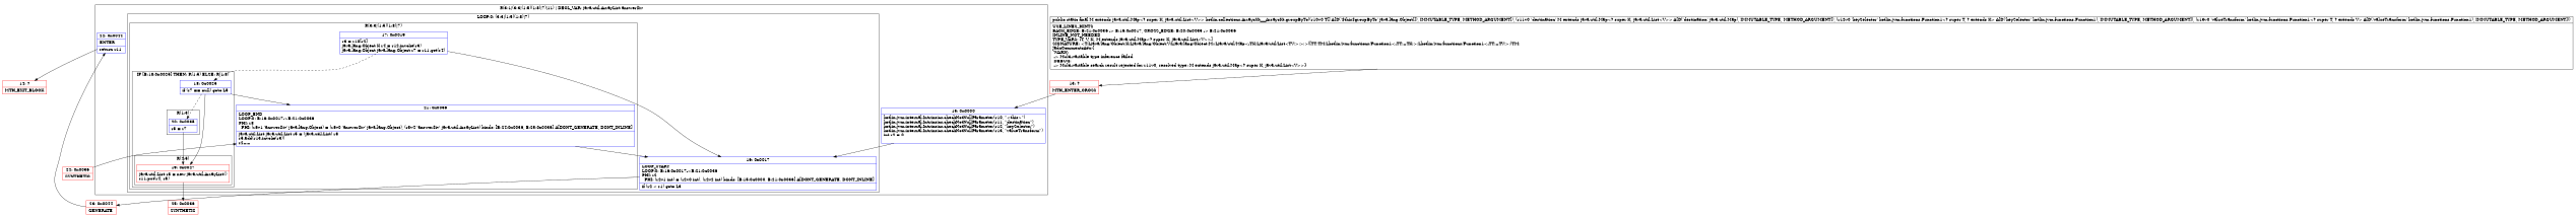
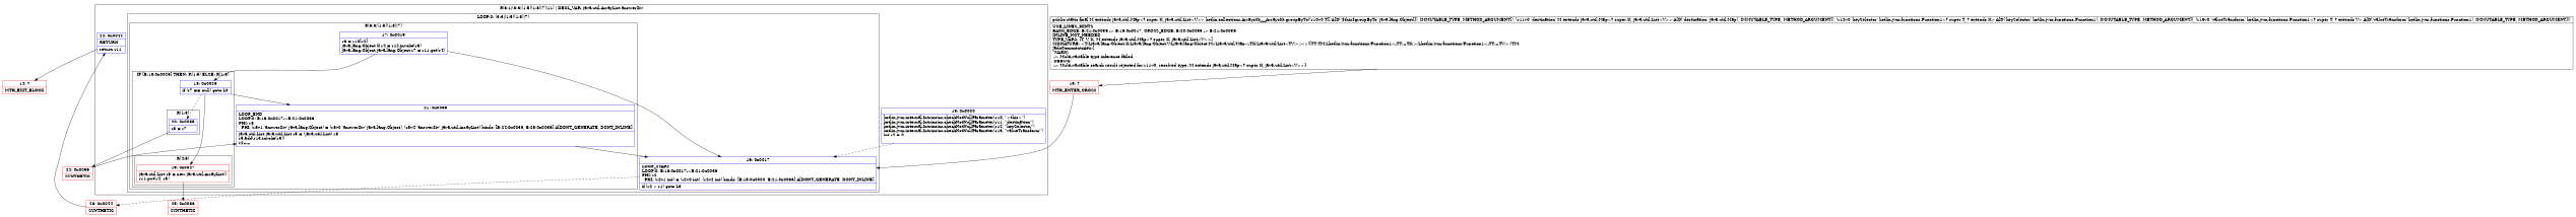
  digraph {
    node [color=blue shape=record]
    n1 [color=red label="{19\:\ 0x0027|java.util.List r8 = new java.util.ArrayList()\lr11.put(r4, r8)\l}"]
    n2 [label="{20\:\ 0x0035|r8 = r7\l}"]
-   n3 [label="{18\:\ 0x0025|if (r7 == null) goto L5\l}"]
+   n3 [label="{18\:\ 0x0025|if (r7 == null) goto L0\l}"]
    n4 [label="{17\:\ 0x0019|r3 = r10[r2]\ljava.lang.Object K r4 = r12.invoke(r3)\ljava.lang.Object java.lang.Object r7 = r11.get(r4)\l}"]
    n5 [label="{21\:\ 0x0036|LOOP_END\lLOOP:0: B:16:0x0017\-\>B:21:0x0036\lPHI: r8 \l  PHI: (r8v1 'answer$iv' java.lang.Object) = (r8v0 'answer$iv' java.lang.Object), (r8v4 'answer$iv' java.util.ArrayList) binds: [B:24:0x0036, B:25:0x0036] A[DONT_GENERATE, DONT_INLINE]\l|java.util.List java.util.List r5 = (java.util.List) r8\lr5.add(r13.invoke(r3))\lr2++\l}"]
    n6 [label="{16\:\ 0x0017|LOOP_START\lLOOP:0: B:16:0x0017\-\>B:21:0x0036\lPHI: r2 \l  PHI: (r2v1 int) = (r2v0 int), (r2v2 int) binds: [B:15:0x0000, B:21:0x0036] A[DONT_GENERATE, DONT_INLINE]\l|if (r2 \< r1) goto L3\l}"]
    n7 [label="{15\:\ 0x0000|kotlin.jvm.internal.Intrinsics.checkNotNullParameter(r10, \"\<this\>\")\lkotlin.jvm.internal.Intrinsics.checkNotNullParameter(r11, \"destination\")\lkotlin.jvm.internal.Intrinsics.checkNotNullParameter(r12, \"keySelector\")\lkotlin.jvm.internal.Intrinsics.checkNotNullParameter(r13, \"valueTransform\")\lint r2 = 0\l\l}"]
-   n8 [label="{22\:\ 0x0044|ENTER\l|return r11\l}"]
+   n8 [label="{22\:\ 0x0044|RETURN\l|return r11\l}"]
    n9 [color=red label="{25\:\ 0x0036|SYNTHETIC\l}"]
    n10 [color=red label="{24\:\ 0x0036|SYNTHETIC\l}"]
-   n11 [color=red label="{23\:\ 0x0044|GENERATE\l}"]
+   n11 [color=red label="{23\:\ 0x0044|SYNTHETIC\l}"]
    n12 [color=red label="{14\:\ ?|MTH_EXIT_BLOCK\l}"]
    n13 [color=red label="{13\:\ ?|MTH_ENTER_CROSS\l}"]
    n14 [label="{public static final M extends java.util.Map\<? super K, java.util.List\<V\>\> kotlin.collections.ArraysKt___ArraysKt.groupByTo((r10v0 T[] A[D('$this$groupByTo' java.lang.Object[]), IMMUTABLE_TYPE, METHOD_ARGUMENT]), (r11v0 'destination' M extends java.util.Map\<? super K, java.util.List\<V\>\> A[D('destination' java.util.Map), IMMUTABLE_TYPE, METHOD_ARGUMENT]), (r12v0 'keySelector' kotlin.jvm.functions.Function1\<? super T, ? extends K\> A[D('keySelector' kotlin.jvm.functions.Function1), IMMUTABLE_TYPE, METHOD_ARGUMENT]), (r13v0 'valueTransform' kotlin.jvm.functions.Function1\<? super T, ? extends V\> A[D('valueTransform' kotlin.jvm.functions.Function1), IMMUTABLE_TYPE, METHOD_ARGUMENT]))  | USE_LINES_HINTS\lBACK_EDGE: B:21:0x0036 \-\> B:16:0x0017, CROSS_EDGE: B:20:0x0035 \-\> B:21:0x0036\lINLINE_NOT_NEEDED\lTYPE_VARS: [T, V, K, M extends java.util.Map\<? super K, java.util.List\<V\>\>]\lSIGNATURE: \<T:Ljava\/lang\/Object;K:Ljava\/lang\/Object;V:Ljava\/lang\/Object;M::Ljava\/util\/Map\<\-TK;Ljava\/util\/List\<TV;\>;\>;\>([TT;TM;Lkotlin\/jvm\/functions\/Function1\<\-TT;+TK;\>;Lkotlin\/jvm\/functions\/Function1\<\-TT;+TV;\>;)TM;\lJadxCommentsAttr\{\l WARN: \l \-\> Multi\-variable type inference failed\l DEBUG: \l \-\> Multi\-variable search result rejected for r11v0, resolved type: M extends java.util.Map\<? super K, java.util.List\<V\>\>\}\l}" color=""]
    subgraph cluster_1 {
      label="R(3:1|(3:3|(1:5)(1:8)|7)|11) | DECL_VAR: java.util.ArrayList answer$iv\l"
      n7
      n8
      subgraph cluster_2 {
        label="LOOP:0: (3:3|(1:5)(1:8)|7)"
        n6
        subgraph cluster_3 {
          label="R(3:3|(1:5)(1:8)|7)"
          n4
          n5
          subgraph cluster_4 {
            label="IF [B:18:0x0025] THEN: R(1:5) ELSE: R(1:8)"
            n3
            subgraph cluster_5 {
              label="R(4:5)"
              n1
            }
            subgraph cluster_6 {
              label="R(1:3)"
              n2
            }
          }
        }
      }
    }
    n1 -> n9
-   n2 -> n1
+   n2 -> n10
    n3 -> n1
    n3 -> n2 [style=dashed]
    n3 -> n5
-   n4 -> n3 [style=dashed]
+   n4 -> n3
    n4 -> n6
    n5 -> n6
-   n6 -> n11 [style=solid]
-   n7 -> n6
+   n6 -> n11 [style=dashed]
+   n7 -> n6 [style=dashed]
    n8 -> n12
    n10 -> n5
    n11 -> n8
-   n13 -> n7
+   n13 -> n6
    n14 -> n13
  }
